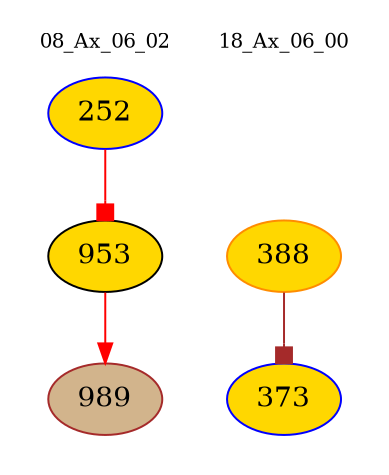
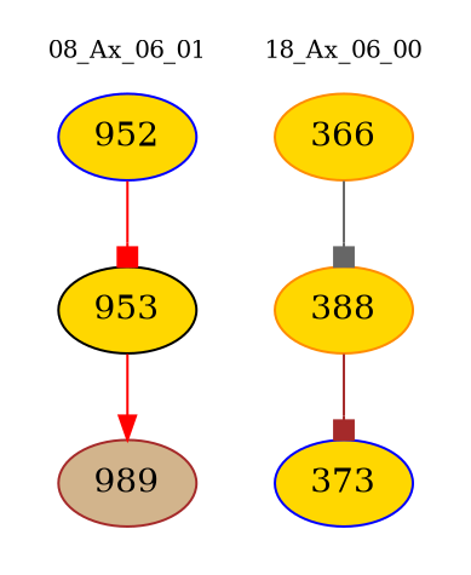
  digraph {
    node [color=blue fillcolor=gold style=filled]
    edge [arrowhead=box color=red]
-   n1 [label=252]
+   n1 [label=952]
    n2 [color=black label=953]
    n3 [color=brown fillcolor=tan label=989]
+   n4 [color=darkorange label=366]
    n5 [color=darkorange label=388]
    n6 [label=373]
    subgraph cluster_1 {
      color=white
      fontsize=10
-     label="08_Ax_06_02"
+     label="08_Ax_06_01"
      n1
      n2
      n3
    }
    subgraph cluster_2 {
      color=white
      fontsize=10
      label="18_Ax_06_00"
+     n4
      n5
      n6
    }
    n1 -> n2
    n2 -> n3 [arrowhead=normal]
+   n4 -> n5 [color=gray40]
    n5 -> n6 [color=brown]
  }
